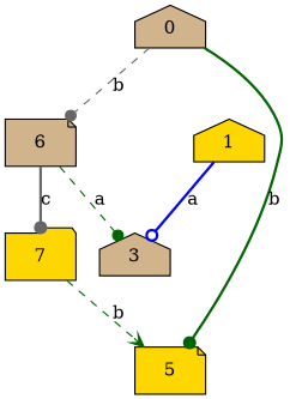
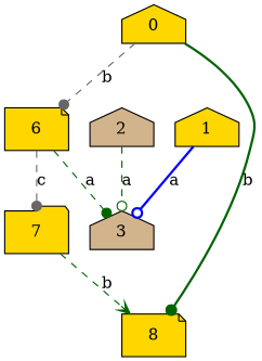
  strict digraph {
    node [fillcolor=gold shape=house style=filled]
    edge [arrowhead=dot color=darkgreen style=dashed]
+   2 [fillcolor=tan]
    3 [fillcolor=tan]
-   6 [fillcolor=tan shape=note]
+   6 [shape=note]
    7 [shape=folder]
-   5 [shape=note]
-   0 [fillcolor=tan]
+   5 [shape=note label=8]
+   0
    1
+   2 -> 3 [arrowhead=odot label=a]
    6 -> 3 [label=a]
-   6 -> 7 [color=gray40 label=c style=bold]
+   6 -> 7 [color=gray40 label=c]
    7 -> 5 [arrowhead=vee label=b]
    0 -> 6 [color=gray40 label=b]
    0 -> 5 [label=b style=bold]
    1 -> 3 [arrowhead=odot color=blue label=a style=bold]
  }
